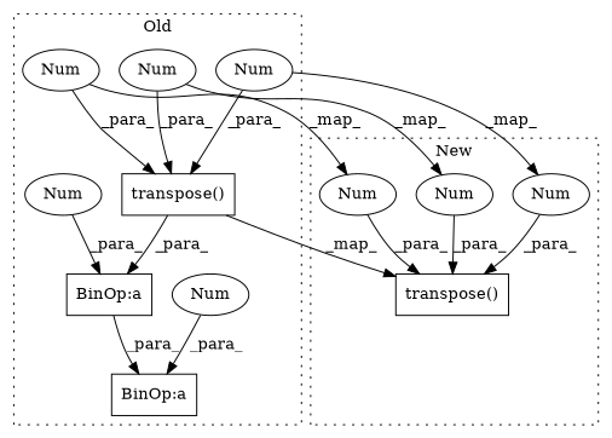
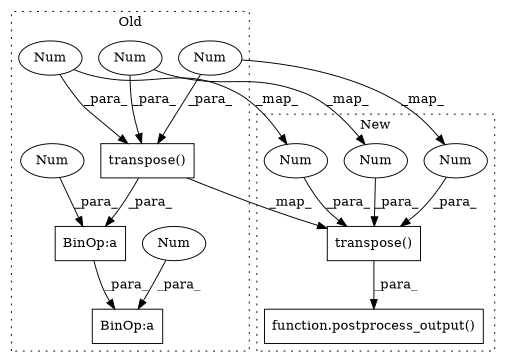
  digraph {
    node [a=76 l=1 shape=ellipse]
    n1 [a=75 l="38,1" label="transpose()" s="3042,3087" shape=box]
    n2 [label=Num s=3083]
    n3 [label=Num s=3080]
    n4 [a=82 l=3 label="BinOp:a" s=3101 shape=box]
    n5 [a=82 l=3 label="BinOp:a" s=3088 shape=box]
    n6 [l=3 label=Num s=3104]
    n7 [label=Num s=3086]
    n8 [l=3 label=Num s=3091]
    n9 [a=75 l="38,1" label="transpose()" s="3033,3078" shape=box]
    n10 [label=Num s=3074]
    n11 [label=Num s=3071]
+   n12 [a=75 l="19,1" label="function.postprocess_output()" s="3104,3131" shape=box]
    n13 [label=Num s=3077]
    subgraph cluster_1 {
      label=Old
      style=dotted
      n1
      n2
      n3
      n4
      n5
      n6
      n7
      n8
    }
    subgraph cluster_2 {
      label=New
      style=dotted
      n9
      n10
      n11
+     n12
      n13
    }
    n1 -> n5 [label=_para_]
    n1 -> n9 [label=_map_]
    n2 -> n1 [label=_para_]
    n2 -> n10 [label=_map_]
    n3 -> n1 [label=_para_]
    n3 -> n11 [label=_map_]
    n5 -> n4 [label=_para_]
    n6 -> n4 [label=_para_]
    n7 -> n1 [label=_para_]
    n7 -> n13 [label=_map_]
    n8 -> n5 [label=_para_]
+   n9 -> n12 [label=_para_]
    n10 -> n9 [label=_para_]
    n11 -> n9 [label=_para_]
    n13 -> n9 [label=_para_]
  }
